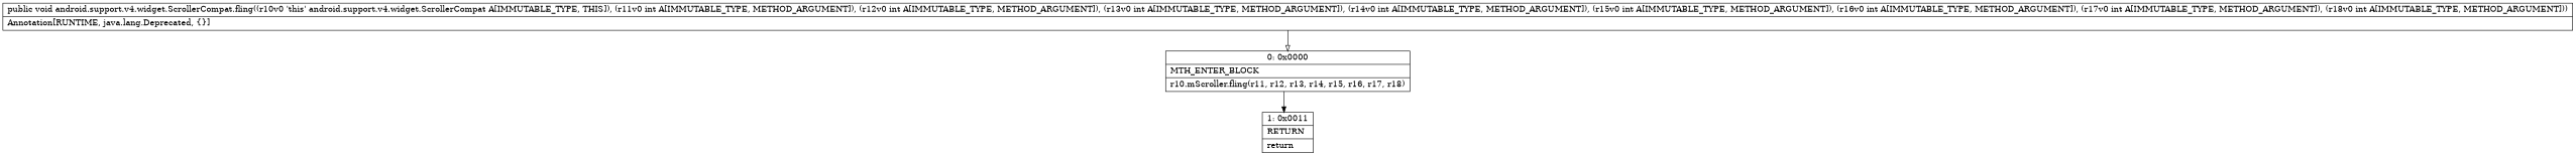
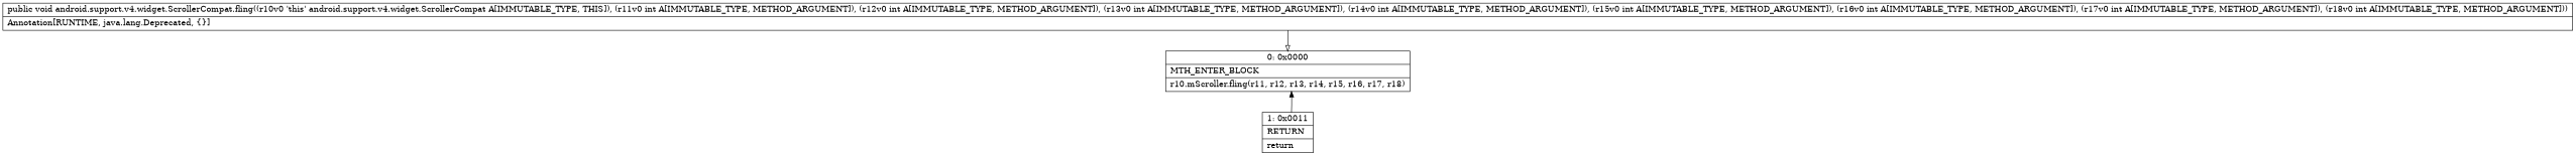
  digraph {
    node [shape=record]
    n1 [label="{0\:\ 0x0000|MTH_ENTER_BLOCK\l|r10.mScroller.fling(r11, r12, r13, r14, r15, r16, r17, r18)\l}"]
    n2 [label="{1\:\ 0x0011|RETURN\l|return\l}"]
    n3 [label="{public void android.support.v4.widget.ScrollerCompat.fling((r10v0 'this' android.support.v4.widget.ScrollerCompat A[IMMUTABLE_TYPE, THIS]), (r11v0 int A[IMMUTABLE_TYPE, METHOD_ARGUMENT]), (r12v0 int A[IMMUTABLE_TYPE, METHOD_ARGUMENT]), (r13v0 int A[IMMUTABLE_TYPE, METHOD_ARGUMENT]), (r14v0 int A[IMMUTABLE_TYPE, METHOD_ARGUMENT]), (r15v0 int A[IMMUTABLE_TYPE, METHOD_ARGUMENT]), (r16v0 int A[IMMUTABLE_TYPE, METHOD_ARGUMENT]), (r17v0 int A[IMMUTABLE_TYPE, METHOD_ARGUMENT]), (r18v0 int A[IMMUTABLE_TYPE, METHOD_ARGUMENT]))  | Annotation[RUNTIME, java.lang.Deprecated, \{\}]\l}"]
-   n1 -> n2 [arrowhead=normal]
+   n2 -> n1 [arrowhead=normal]
    n3 -> n1 [arrowhead=onormal]
  }
